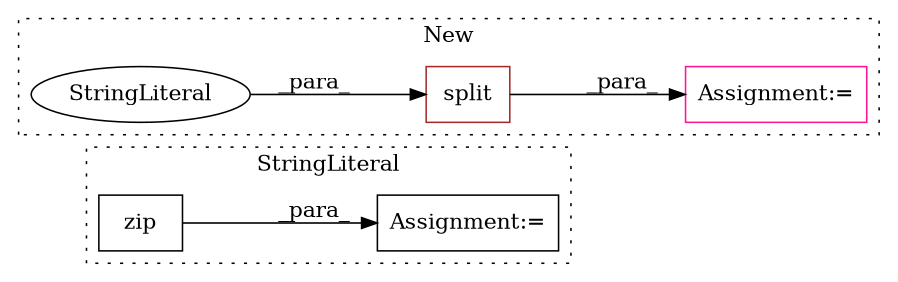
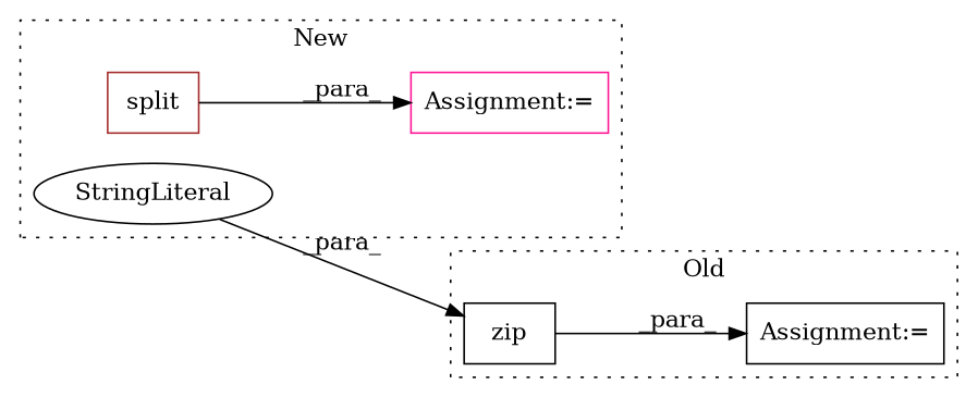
  digraph {
    rankdir=LR
    node [a=32 color=black shape=box]
    n1 [l="4,1" label=zip s="4024,4037"]
    n2 [a=7 l="53,2" label="Assignment:=" s="3952,4038"]
    n3 [color=brown l="6,1" label=split s="4591,4601"]
    n4 [a=7 color=deeppink l=1 label="Assignment:=" s=4584]
    n5 [a=45 l=4 label=StringLiteral s=4597 shape=ellipse]
    subgraph cluster_1 {
-     label=StringLiteral
+     label=Old
      style=dotted
      n1
      n2
    }
    subgraph cluster_2 {
      label=New
      style=dotted
      n3
      n4
      n5
    }
    n1 -> n2 [label=_para_]
    n3 -> n4 [label=_para_]
-   n5 -> n3 [label=_para_]
+   n5 -> n1 [label=_para_]
  }
